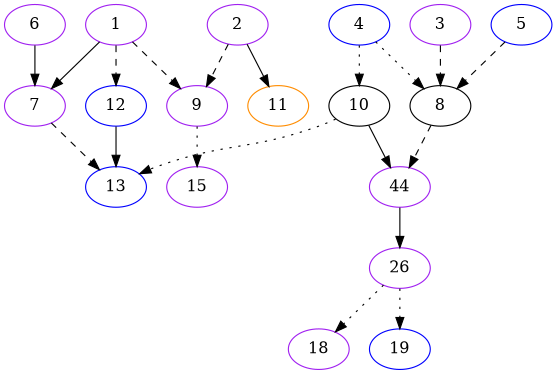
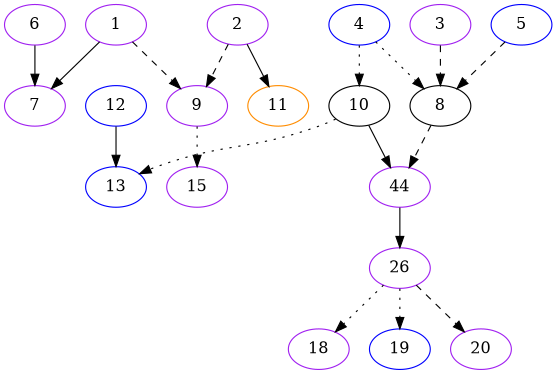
  digraph {
    node [alpha=0.12 color=purple]
    edge [style=dashed]
    1 [expect_size=249905020928000000000]
    7 [alpha=0.07 expect_size=15963636872721964]
    9 [alpha=0.18 expect_size=316285846589515648]
    12 [alpha=0.06 color=blue expect_size=20843285497222968]
    13 [alpha=0.13 color=blue expect_size=45482005336727296]
    15 [alpha=0.10 expect_size=73759672397463552000]
    2 [alpha=0.16 expect_size=746170581492229120]
    11 [color=darkorange expect_size=157242635744079511552]
    3 [alpha=0.05 expect_size=4964862095616114688]
    8 [alpha=0.14 color=black expect_size=136945758988671123456]
    n11 [expect_size=88294441265580208 label=44]
    n12 [alpha=0.14 expect_size=390726959010676736000 label=26]
    4 [alpha=0.10 color=blue expect_size=318310856874106240]
    10 [alpha=0.07 color=black expect_size=6822762943419993]
    5 [alpha=0.15 color=blue expect_size=528061173665366016000]
    6 [alpha=0.06 expect_size=1097121536994705408000]
    18 [alpha=0.06 expect_size=2230092201721856000000]
    19 [alpha=0.01 color=blue expect_size=3964728126192230]
+   20 [alpha=0.11 expect_size=4428924869914130]
    1 -> 7 [style=solid]
    1 -> 9
-   1 -> 12
-   7 -> 13
    9 -> 15 [style=dotted]
    12 -> 13 [style=solid]
    2 -> 9
    2 -> 11 [style=solid]
    3 -> 8
    8 -> n11
    n11 -> n12 [style=solid]
    n12 -> 18 [style=dotted]
    n12 -> 19 [style=dotted]
+   n12 -> 20
    4 -> 8 [style=dotted]
    4 -> 10 [style=dotted]
    10 -> 13 [style=dotted]
    10 -> n11 [style=solid]
    5 -> 8
    6 -> 7 [style=solid]
  }
